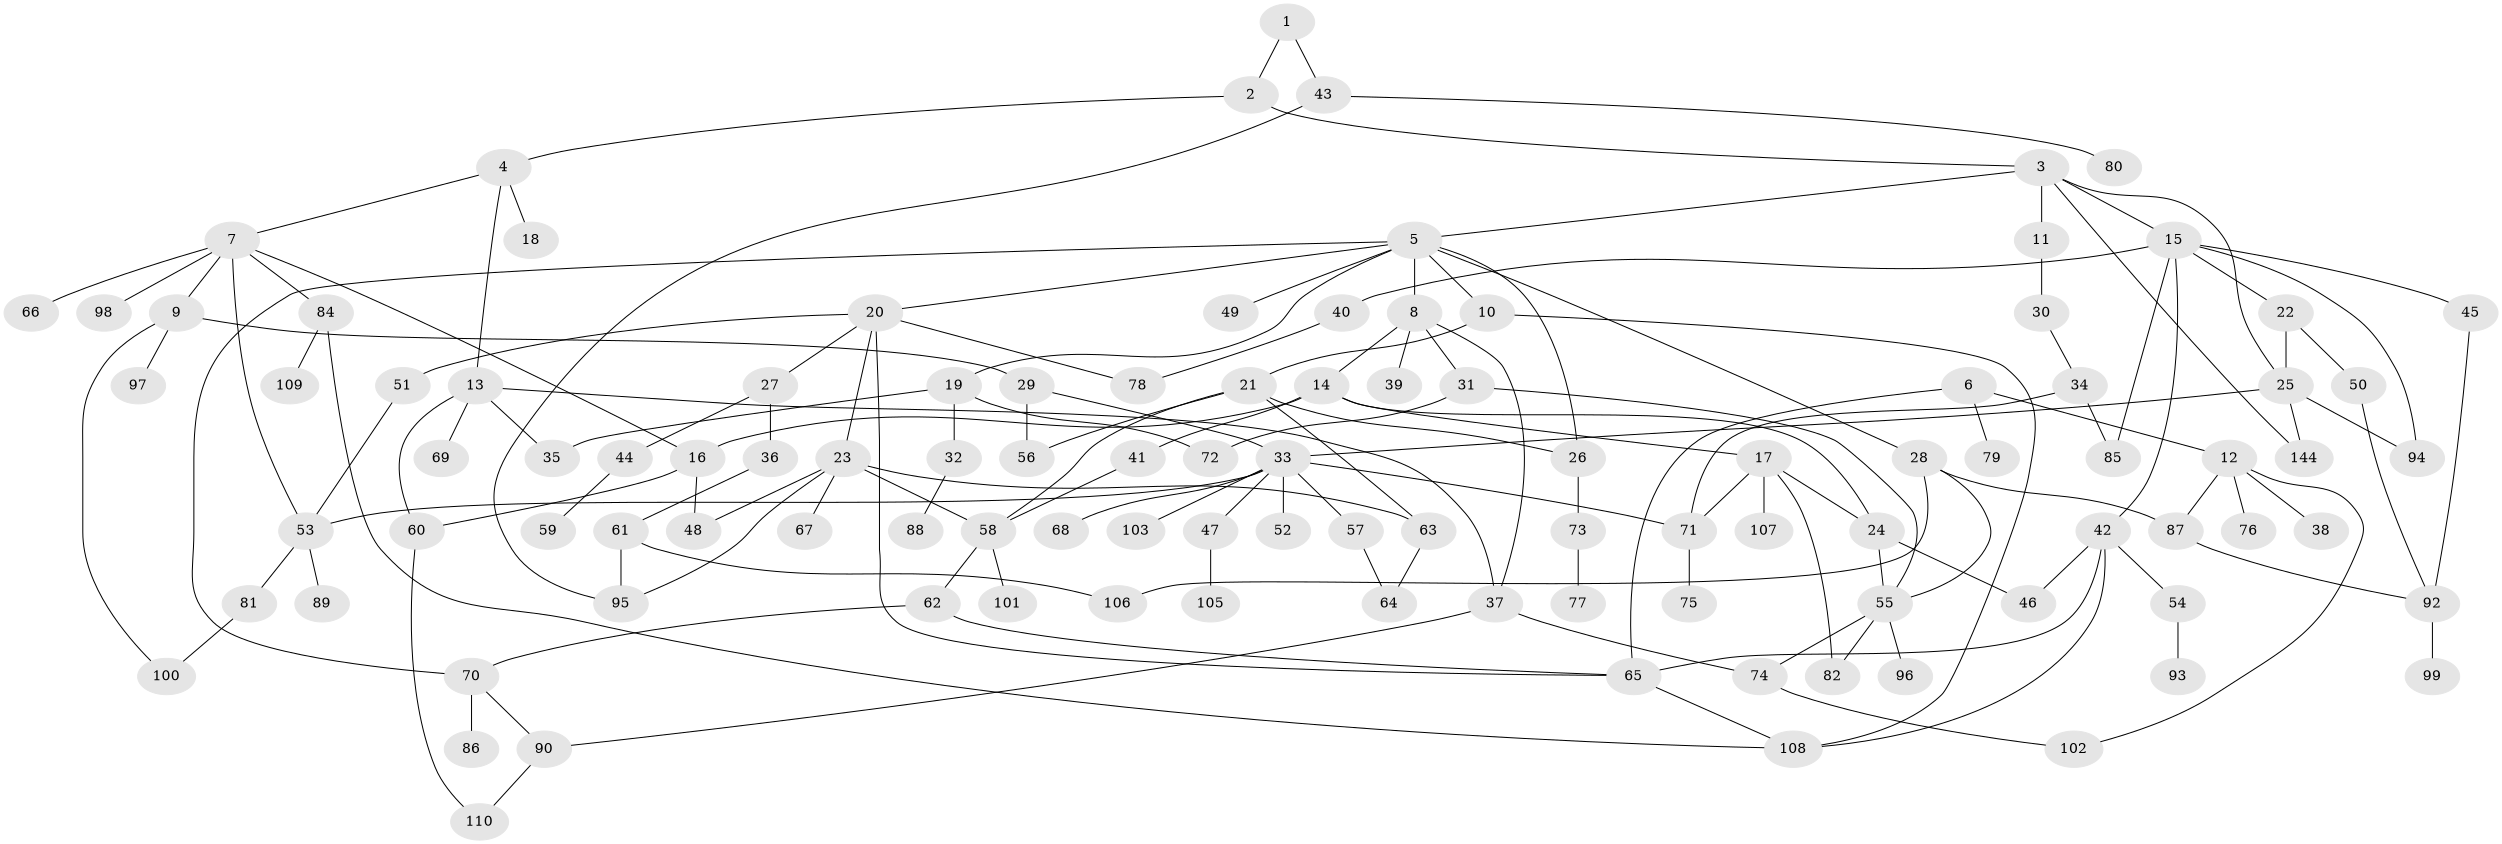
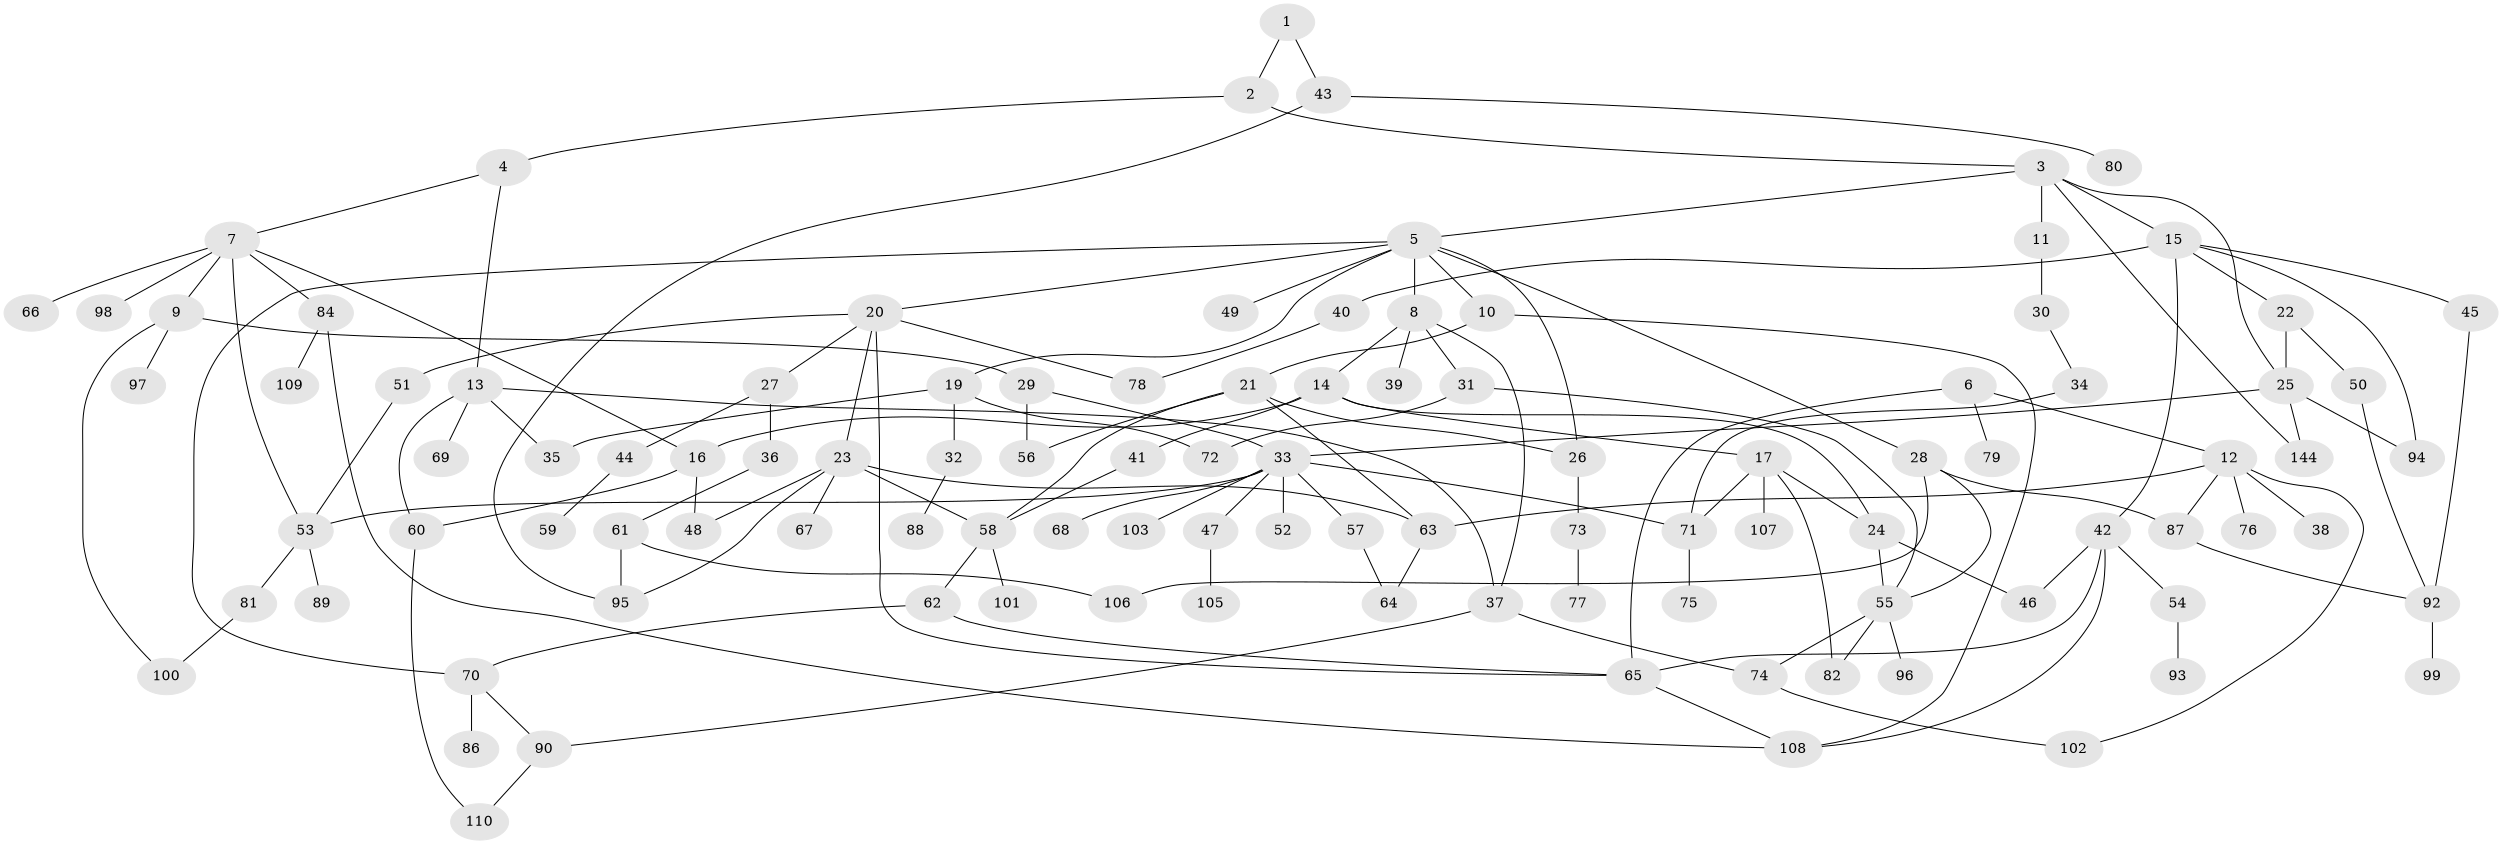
  graph {
    node [color=gray90 style=filled]
    1
    2
    43
    3
    4
    6
    12
    65
    79
    95
    80
    5
    11
    15
    25
    n16 [label=144]
    7
    13
-   18
    8
    10
    19
    20
    26
    28
    49
    70
    30
    22
    40
    42
    45
-   85
    94
    33
    9
    16
    53
    66
    84
    98
    37
    35
    60
    69
    14
    31
    39
    21
    108
    32
    72
    23
    27
    51
    78
    73
    87
    55
    106
    90
    86
    38
    63
    76
    102
    29
    97
    100
    48
    81
    89
    109
    17
    24
    41
    74
    56
    58
    34
    64
    92
    110
    71
    82
    107
    46
    50
    54
    75
    88
    67
    36
    44
    62
    101
    96
    47
    52
    57
    68
    103
    77
    61
    59
    105
    93
    99
    1 -- 2
    1 -- 43
    2 -- 3
    2 -- 4
    43 -- 95
    43 -- 80
    3 -- 5
    3 -- 11
    3 -- 15
    3 -- 25
    3 -- n16
    4 -- 7
    4 -- 13
-   4 -- 18
    6 -- 12
    6 -- 65
    6 -- 79
    12 -- 87
    12 -- 38
+   12 -- 63
    12 -- 76
    12 -- 102
    65 -- 108
    5 -- 8
    5 -- 10
    5 -- 19
    5 -- 20
    5 -- 26
    5 -- 28
    5 -- 49
    5 -- 70
    11 -- 30
    15 -- 22
    15 -- 40
    15 -- 42
    15 -- 45
-   15 -- 85
    15 -- 94
    25 -- n16
    25 -- 94
    25 -- 33
    7 -- 9
    7 -- 16
    7 -- 53
    7 -- 66
    7 -- 84
    7 -- 98
    13 -- 37
    13 -- 35
    13 -- 60
    13 -- 69
    8 -- 37
    8 -- 14
    8 -- 31
    8 -- 39
    10 -- 21
    10 -- 108
    19 -- 35
    19 -- 32
    19 -- 72
    20 -- 65
    20 -- 23
    20 -- 27
    20 -- 51
    20 -- 78
    26 -- 73
    28 -- 87
    28 -- 55
    28 -- 106
    70 -- 90
    70 -- 86
    30 -- 34
    22 -- 25
    22 -- 50
    40 -- 78
    42 -- 65
    42 -- 108
    42 -- 46
    42 -- 54
    45 -- 92
    33 -- 53
    33 -- 71
    33 -- 47
    33 -- 52
    33 -- 57
    33 -- 68
    33 -- 103
    9 -- 29
    9 -- 97
    9 -- 100
    16 -- 60
    16 -- 48
    53 -- 81
    53 -- 89
    84 -- 108
    84 -- 109
    37 -- 90
    37 -- 74
    60 -- 110
    14 -- 16
    14 -- 17
    14 -- 24
    14 -- 41
    31 -- 72
    31 -- 55
    21 -- 26
    21 -- 63
    21 -- 56
    21 -- 58
    32 -- 88
    23 -- 95
    23 -- 63
    23 -- 48
    23 -- 58
    23 -- 67
    27 -- 36
    27 -- 44
    51 -- 53
    73 -- 77
    87 -- 92
    55 -- 74
    55 -- 82
    55 -- 96
    90 -- 110
    63 -- 64
    29 -- 33
    29 -- 56
    81 -- 100
    17 -- 24
    17 -- 71
    17 -- 82
    17 -- 107
    24 -- 55
    24 -- 46
    41 -- 58
    74 -- 102
    58 -- 62
    58 -- 101
-   34 -- 85
    34 -- 71
    92 -- 99
    71 -- 75
    50 -- 92
    54 -- 93
    36 -- 61
    44 -- 59
    62 -- 65
    62 -- 70
    47 -- 105
    57 -- 64
    61 -- 95
    61 -- 106
  }
